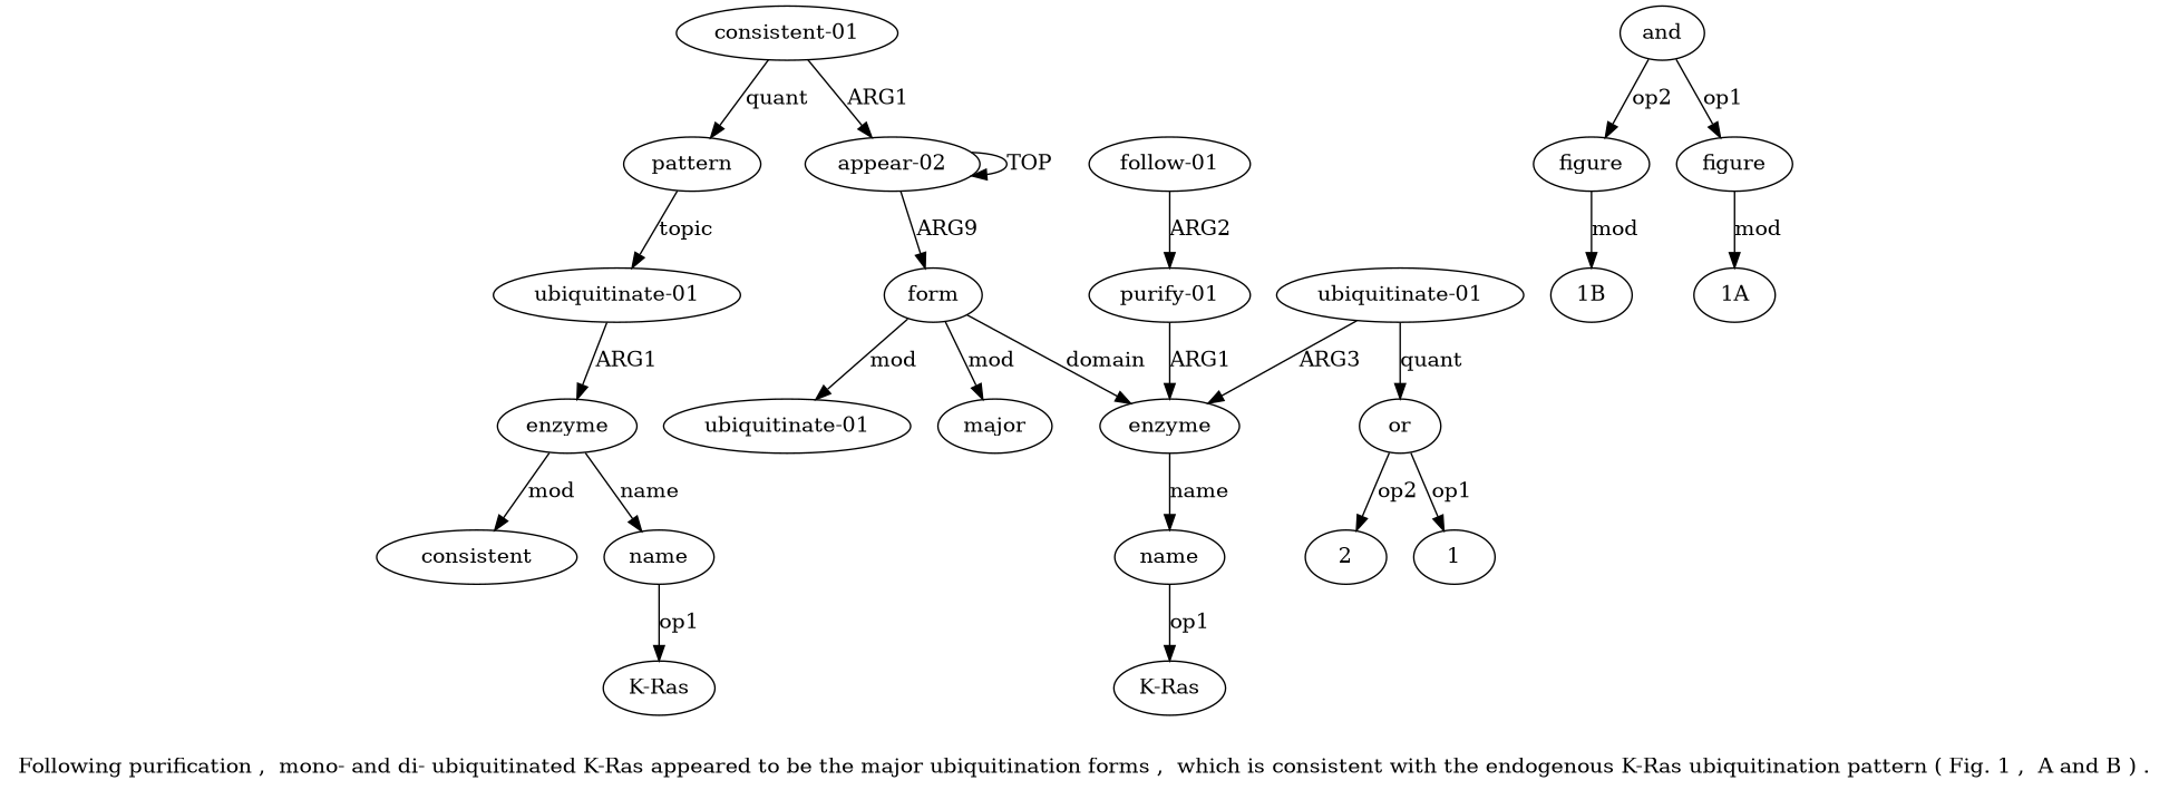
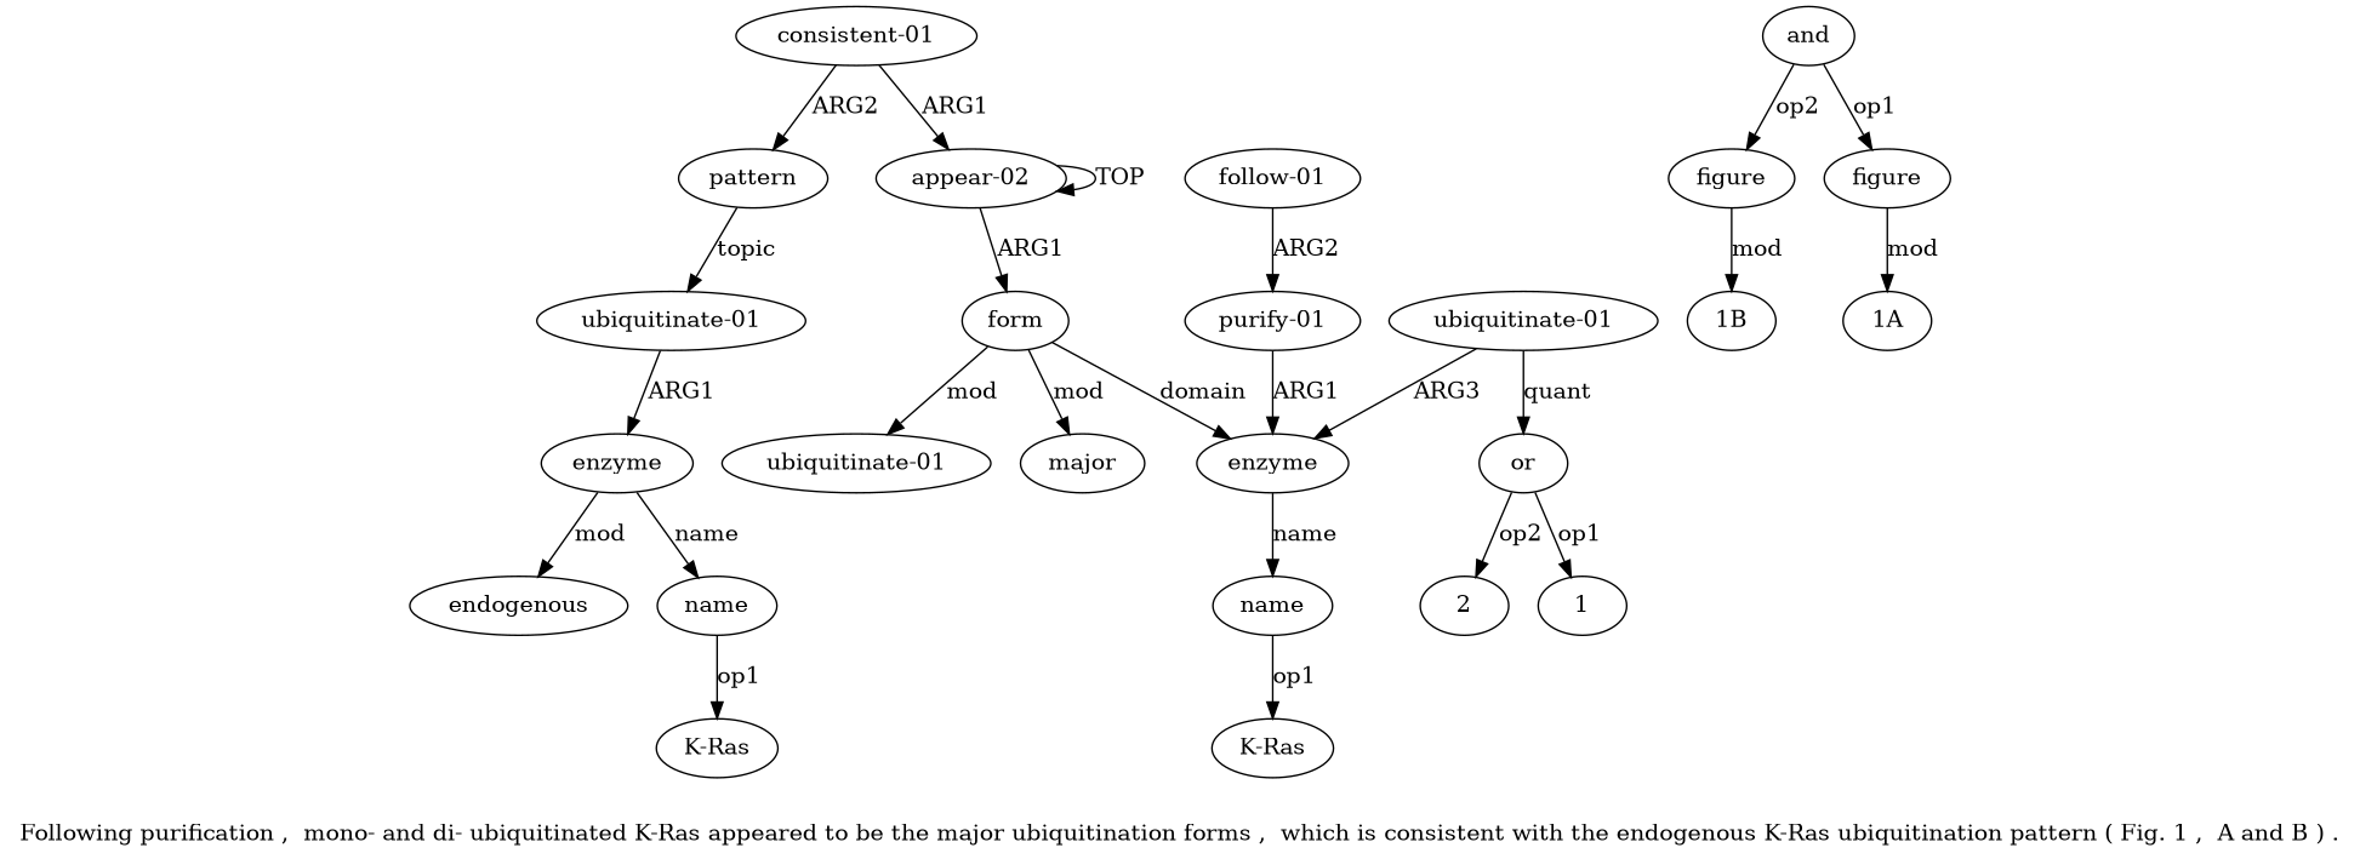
  digraph {
    label="Following purification ,  mono- and di- ubiquitinated K-Ras appeared to be the major ubiquitination forms ,  which is consistent with the endogenous K-Ras ubiquitination pattern ( Fig. 1 ,  A and B ) ."
    node [color=black gold_ind=-1 gold_label="ubiquitinate-01" test_ind=-1 test_label="ubiquitinate-01"]
    edge [color=black gold_label=mod test_label=mod]
    n1 [gold_label="K-Ras" label="K-Ras" test_label="K-Ras"]
    n2 [gold_label=1 label=1 test_label=1]
    n3 [gold_label=2 label=2 test_label=2]
    n4 [gold_label="1B" label="1B" test_label="1B"]
-   n5 [gold_ind=15 gold_label=endogenous label=consistent test_ind=15 test_label=endogenous]
+   n5 [gold_ind=15 gold_label=endogenous label=endogenous test_ind=15 test_label=endogenous]
    n6 [gold_ind=14 gold_label=name label=name test_ind=14 test_label=name]
    n7 [gold_ind=17 gold_label=and label=and test_ind=17 test_label=and]
    n8 [gold_ind=19 gold_label=figure label=figure test_ind=19 test_label=figure]
    n9 [gold_ind=18 gold_label=figure label=figure test_ind=18 test_label=figure]
    n10 [gold_label="1A" label="1A" test_label="1A"]
    n11 [gold_ind=0 gold_label="appear-02" label="appear-02" test_ind=0 test_label="appear-02"]
    n12 [gold_ind=1 gold_label=form label=form test_ind=1 test_label=form]
    n13 [gold_ind=3 gold_label=major label=major test_ind=3 test_label=major]
    n14 [gold_ind=2 label="ubiquitinate-01" test_ind=2]
    n15 [gold_ind=4 gold_label=enzyme label=enzyme test_ind=4 test_label=enzyme]
    n16 [gold_ind=11 gold_label=pattern label=pattern test_ind=11 test_label=pattern]
    n17 [gold_ind=12 label="ubiquitinate-01" test_ind=12]
    n18 [gold_ind=13 gold_label=enzyme label=enzyme test_ind=13 test_label=enzyme]
    n19 [gold_ind=10 gold_label="consistent-01" label="consistent-01" test_ind=10 test_label="consistent-01"]
    n20 [gold_ind=5 gold_label=name label=name test_ind=5 test_label=name]
    n21 [gold_label="K-Ras" label="K-Ras" test_label="K-Ras"]
    n22 [gold_ind=7 gold_label=or label=or test_ind=7 test_label=or]
    n23 [gold_ind=6 label="ubiquitinate-01" test_ind=6]
    n24 [gold_ind=9 gold_label="purify-01" label="purify-01" test_ind=9 test_label="purify-01"]
    n25 [gold_ind=8 gold_label="follow-01" label="follow-01" test_ind=8 test_label="follow-01"]
    n6 -> n1 [gold_label=op1 label=op1 test_label=op1]
    n7 -> n8 [gold_label=op2 label=op2 test_label=op2]
    n7 -> n9 [gold_label=op1 label=op1 test_label=op1]
    n8 -> n4 [label=mod]
    n9 -> n10 [label=mod]
    n11 -> n11 [gold_label=TOP label=TOP test_label=TOP]
-   n11 -> n12 [gold_label=ARG1 label=ARG9 test_label=ARG1]
+   n11 -> n12 [gold_label=ARG1 label=ARG1 test_label=ARG1]
    n12 -> n13 [label=mod]
    n12 -> n14 [label=mod]
    n12 -> n15 [gold_label=domain label=domain test_label=domain]
    n15 -> n20 [gold_label=name label=name test_label=name]
    n16 -> n17 [gold_label=topic label=topic test_label=topic]
    n17 -> n18 [gold_label=ARG1 label=ARG1 test_label=ARG1]
    n18 -> n5 [label=mod]
    n18 -> n6 [gold_label=name label=name test_label=name]
    n19 -> n11 [gold_label=ARG1 label=ARG1 test_label=ARG1]
-   n19 -> n16 [gold_label=ARG2 label=quant test_label=ARG2]
+   n19 -> n16 [gold_label=ARG2 label=ARG2 test_label=ARG2]
    n20 -> n21 [gold_label=op1 label=op1 test_label=op1]
    n22 -> n2 [gold_label=op1 label=op1 test_label=op1]
    n22 -> n3 [gold_label=op2 label=op2 test_label=op2]
    n23 -> n15 [gold_label=ARG3 label=ARG3 test_label=ARG3]
    n23 -> n22 [gold_label=quant label=quant test_label=quant]
    n24 -> n15 [gold_label=ARG1 label=ARG1 test_label=ARG1]
    n25 -> n24 [gold_label=ARG2 label=ARG2 test_label=ARG2]
  }
